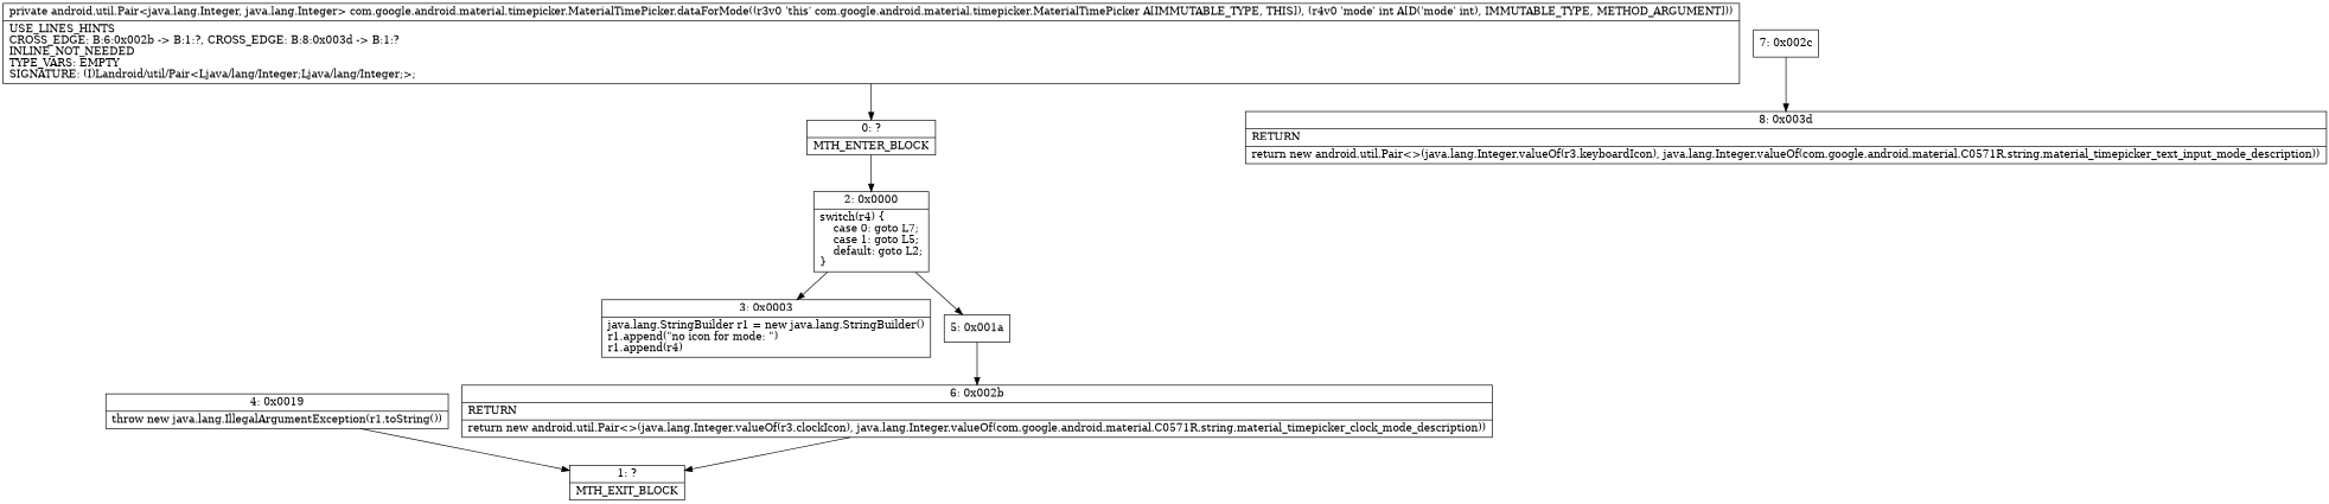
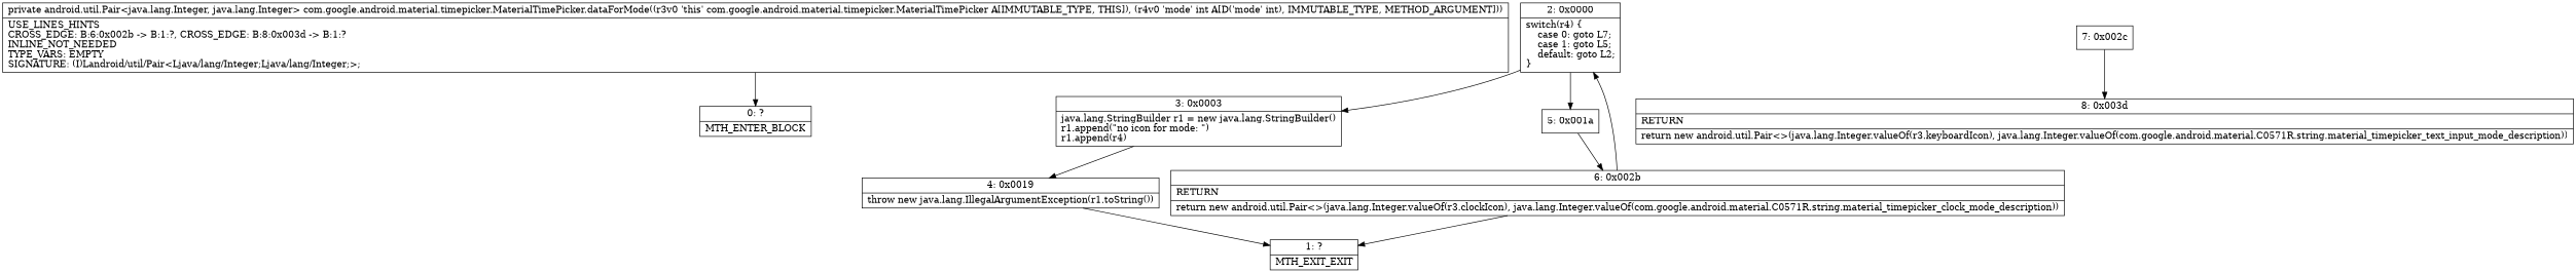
  digraph {
    node [shape=record]
    n1 [label="{0\:\ ?|MTH_ENTER_BLOCK\l}"]
    n2 [label="{2\:\ 0x0000|switch(r4) \{\l    case 0: goto L7;\l    case 1: goto L5;\l    default: goto L2;\l\}\l}"]
    n3 [label="{3\:\ 0x0003|java.lang.StringBuilder r1 = new java.lang.StringBuilder()\lr1.append(\"no icon for mode: \")\lr1.append(r4)\l}"]
    n4 [label="{5\:\ 0x001a}"]
    n5 [label="{4\:\ 0x0019|throw new java.lang.IllegalArgumentException(r1.toString())\l}"]
    n6 [label="{6\:\ 0x002b|RETURN\l|return new android.util.Pair\<\>(java.lang.Integer.valueOf(r3.clockIcon), java.lang.Integer.valueOf(com.google.android.material.C0571R.string.material_timepicker_clock_mode_description))\l}"]
    n7 [label="{7\:\ 0x002c}"]
    n8 [label="{8\:\ 0x003d|RETURN\l|return new android.util.Pair\<\>(java.lang.Integer.valueOf(r3.keyboardIcon), java.lang.Integer.valueOf(com.google.android.material.C0571R.string.material_timepicker_text_input_mode_description))\l}"]
-   n9 [label="{1\:\ ?|MTH_EXIT_BLOCK\l}"]
+   n9 [label="{1\:\ ?|MTH_EXIT_EXIT\l}"]
    n10 [label="{private android.util.Pair\<java.lang.Integer, java.lang.Integer\> com.google.android.material.timepicker.MaterialTimePicker.dataForMode((r3v0 'this' com.google.android.material.timepicker.MaterialTimePicker A[IMMUTABLE_TYPE, THIS]), (r4v0 'mode' int A[D('mode' int), IMMUTABLE_TYPE, METHOD_ARGUMENT]))  | USE_LINES_HINTS\lCROSS_EDGE: B:6:0x002b \-\> B:1:?, CROSS_EDGE: B:8:0x003d \-\> B:1:?\lINLINE_NOT_NEEDED\lTYPE_VARS: EMPTY\lSIGNATURE: (I)Landroid\/util\/Pair\<Ljava\/lang\/Integer;Ljava\/lang\/Integer;\>;\l}"]
-   n1 -> n2
+   n6 -> n2
    n2 -> n3
    n2 -> n4
+   n3 -> n5
    n4 -> n6
    n5 -> n9
    n6 -> n9
    n7 -> n8
    n10 -> n1
  }
